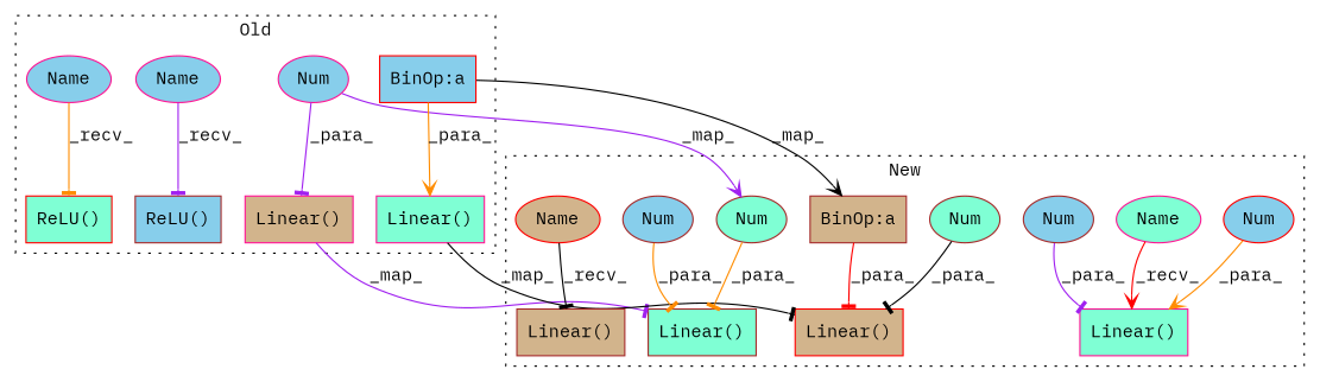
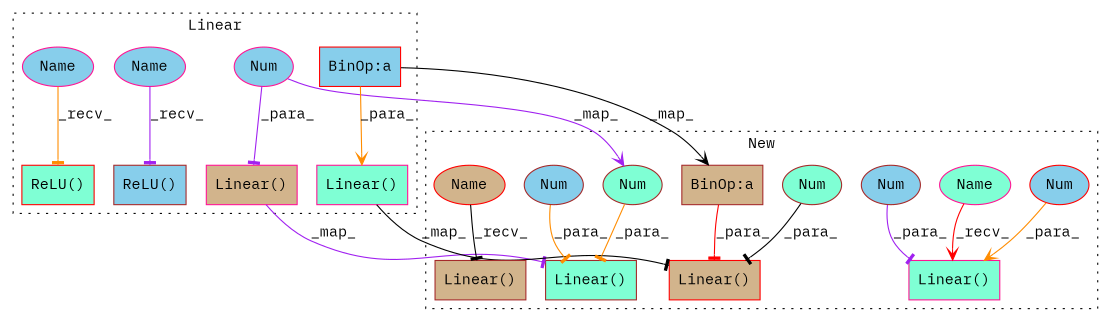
  digraph {
    fontname="IBM Plex Mono"
    node [a=75 l="10,1" s=3314 shape=box style=filled fillcolor=skyblue color=brown fontname="IBM Plex Mono"]
    edge [color=purple arrowhead=tee fontname="IBM Plex Mono"]
    n1 [l=21 label="ReLU()"]
    n2 [l=21 label="ReLU()" s=3407 fillcolor=aquamarine color=red]
    n3 [label="Linear()" s="3269,3299" fillcolor=tan color=deeppink]
    n4 [a=76 l=3 label=Num s=3279 shape=ellipse color=deeppink]
    n5 [label="Linear()" s="3443,3504" fillcolor=aquamarine color=deeppink]
    n6 [a=82 l=16 label="BinOp:a" s=3478 color=red]
    n7 [a=87 l=2 label=Name shape=ellipse color=deeppink]
    n8 [a=87 l=2 label=Name s=3407 shape=ellipse color=deeppink]
    n9 [label="Linear()" s="3203,3222" fillcolor=aquamarine color=deeppink]
    n10 [a=76 l=3 label=Num s=3213 shape=ellipse]
    n11 [a=76 l=4 label=Num s=3218 shape=ellipse color=red]
    n12 [label="Linear()" s="2924,2942" fillcolor=aquamarine]
    n13 [a=76 l=3 label=Num s=2934 shape=ellipse fillcolor=aquamarine]
    n14 [label="Linear()" s="3309,3359" fillcolor=tan color=red]
    n15 [a=82 l=16 label="BinOp:a" s=3333 fillcolor=tan]
    n16 [label="Linear()" s="3099,3117" fillcolor=tan]
    n17 [a=76 l=3 label=Num s=2939 shape=ellipse]
    n18 [a=76 l=4 label=Num s=3319 shape=ellipse fillcolor=aquamarine]
    n19 [a=87 l=2 label=Name s=3203 shape=ellipse fillcolor=aquamarine color=deeppink]
    n20 [a=87 l=2 label=Name s=3099 shape=ellipse fillcolor=tan color=red]
    subgraph cluster_1 {
-     label=Old
+     label=Linear
      style=dotted
      n1
      n2
      n3
      n4
      n5
      n6
      n7
      n8
    }
    subgraph cluster_2 {
      label=New
      style=dotted
      n9
      n10
      n11
      n12
      n13
      n14
      n15
      n16
      n17
      n18
      n19
      n20
    }
    n3 -> n12 [label=_map_]
    n4 -> n3 [label=_para_]
    n4 -> n13 [label=_map_ arrowhead=vee]
    n5 -> n14 [label=_map_ color=black]
    n6 -> n5 [label=_para_ color=darkorange arrowhead=vee]
    n6 -> n15 [label=_map_ color=black arrowhead=vee]
    n7 -> n1 [label=_recv_]
    n8 -> n2 [label=_recv_ color=darkorange]
    n10 -> n9 [label=_para_]
    n11 -> n9 [label=_para_ color=darkorange arrowhead=vee]
    n13 -> n12 [label=_para_ color=darkorange]
    n15 -> n14 [label=_para_ color=red]
    n17 -> n12 [label=_para_ color=darkorange]
    n18 -> n14 [label=_para_ color=black]
    n19 -> n9 [label=_recv_ color=red arrowhead=vee]
    n20 -> n16 [label=_recv_ color=black]
  }
